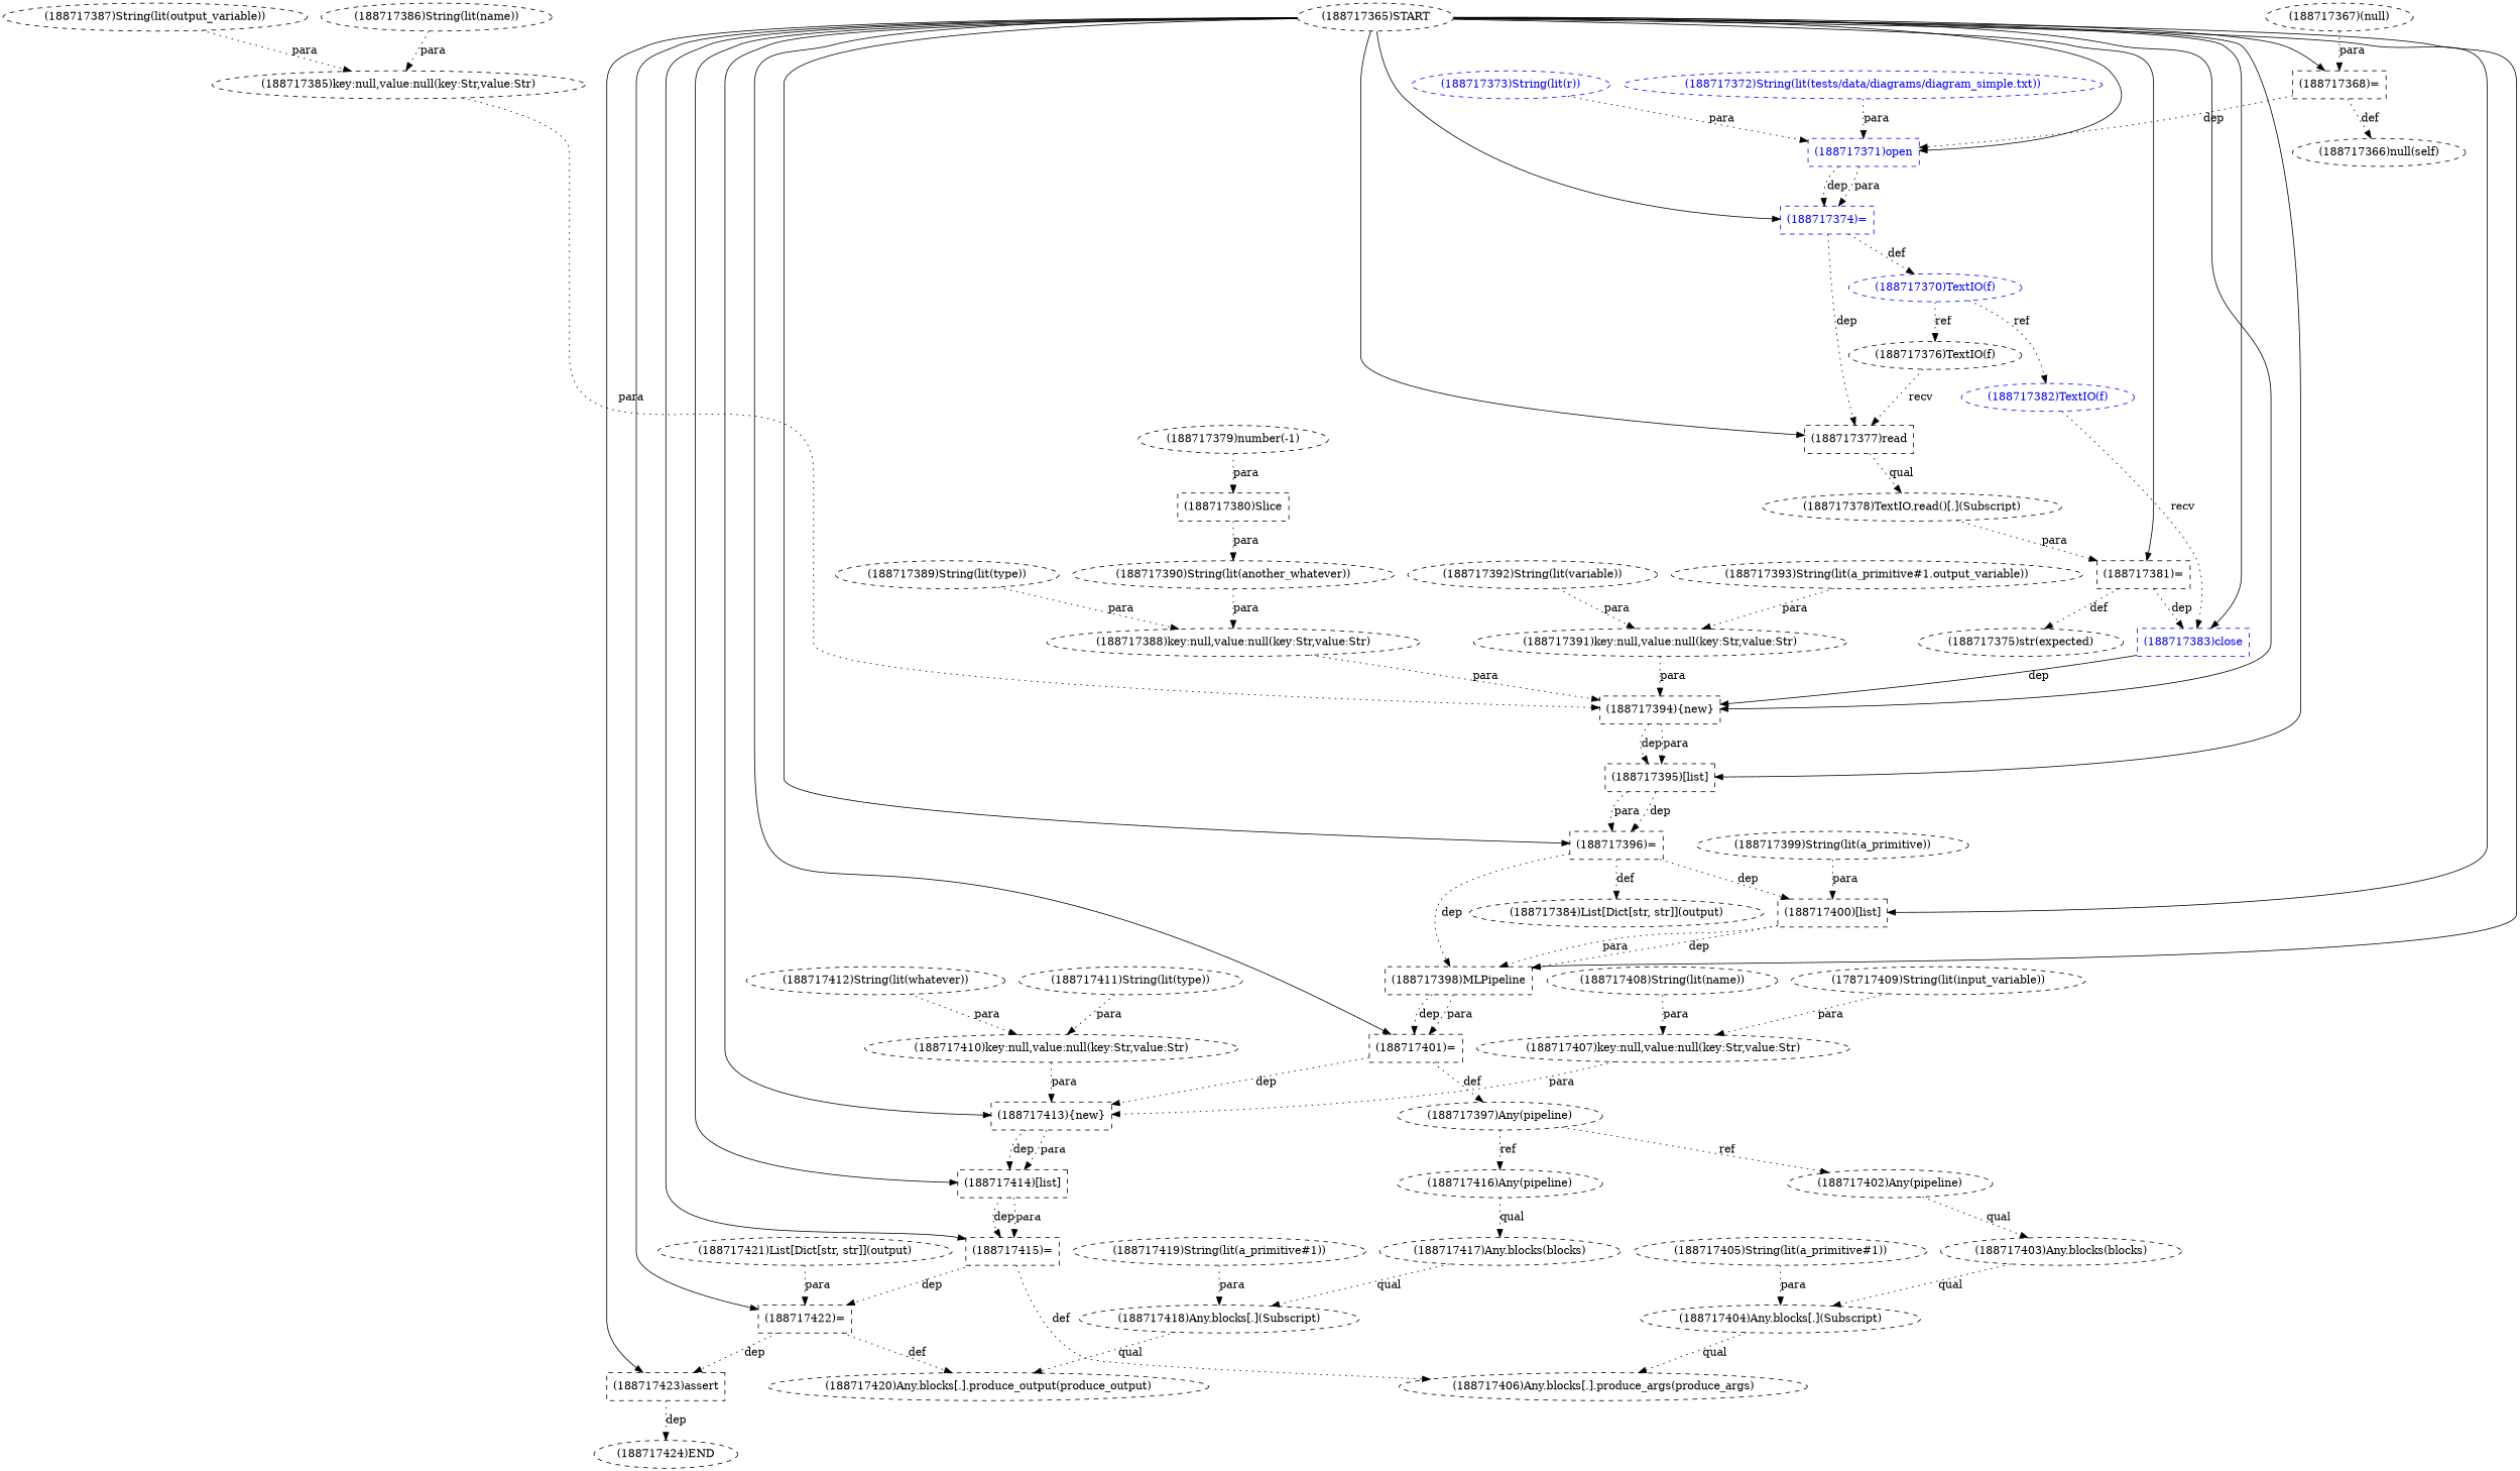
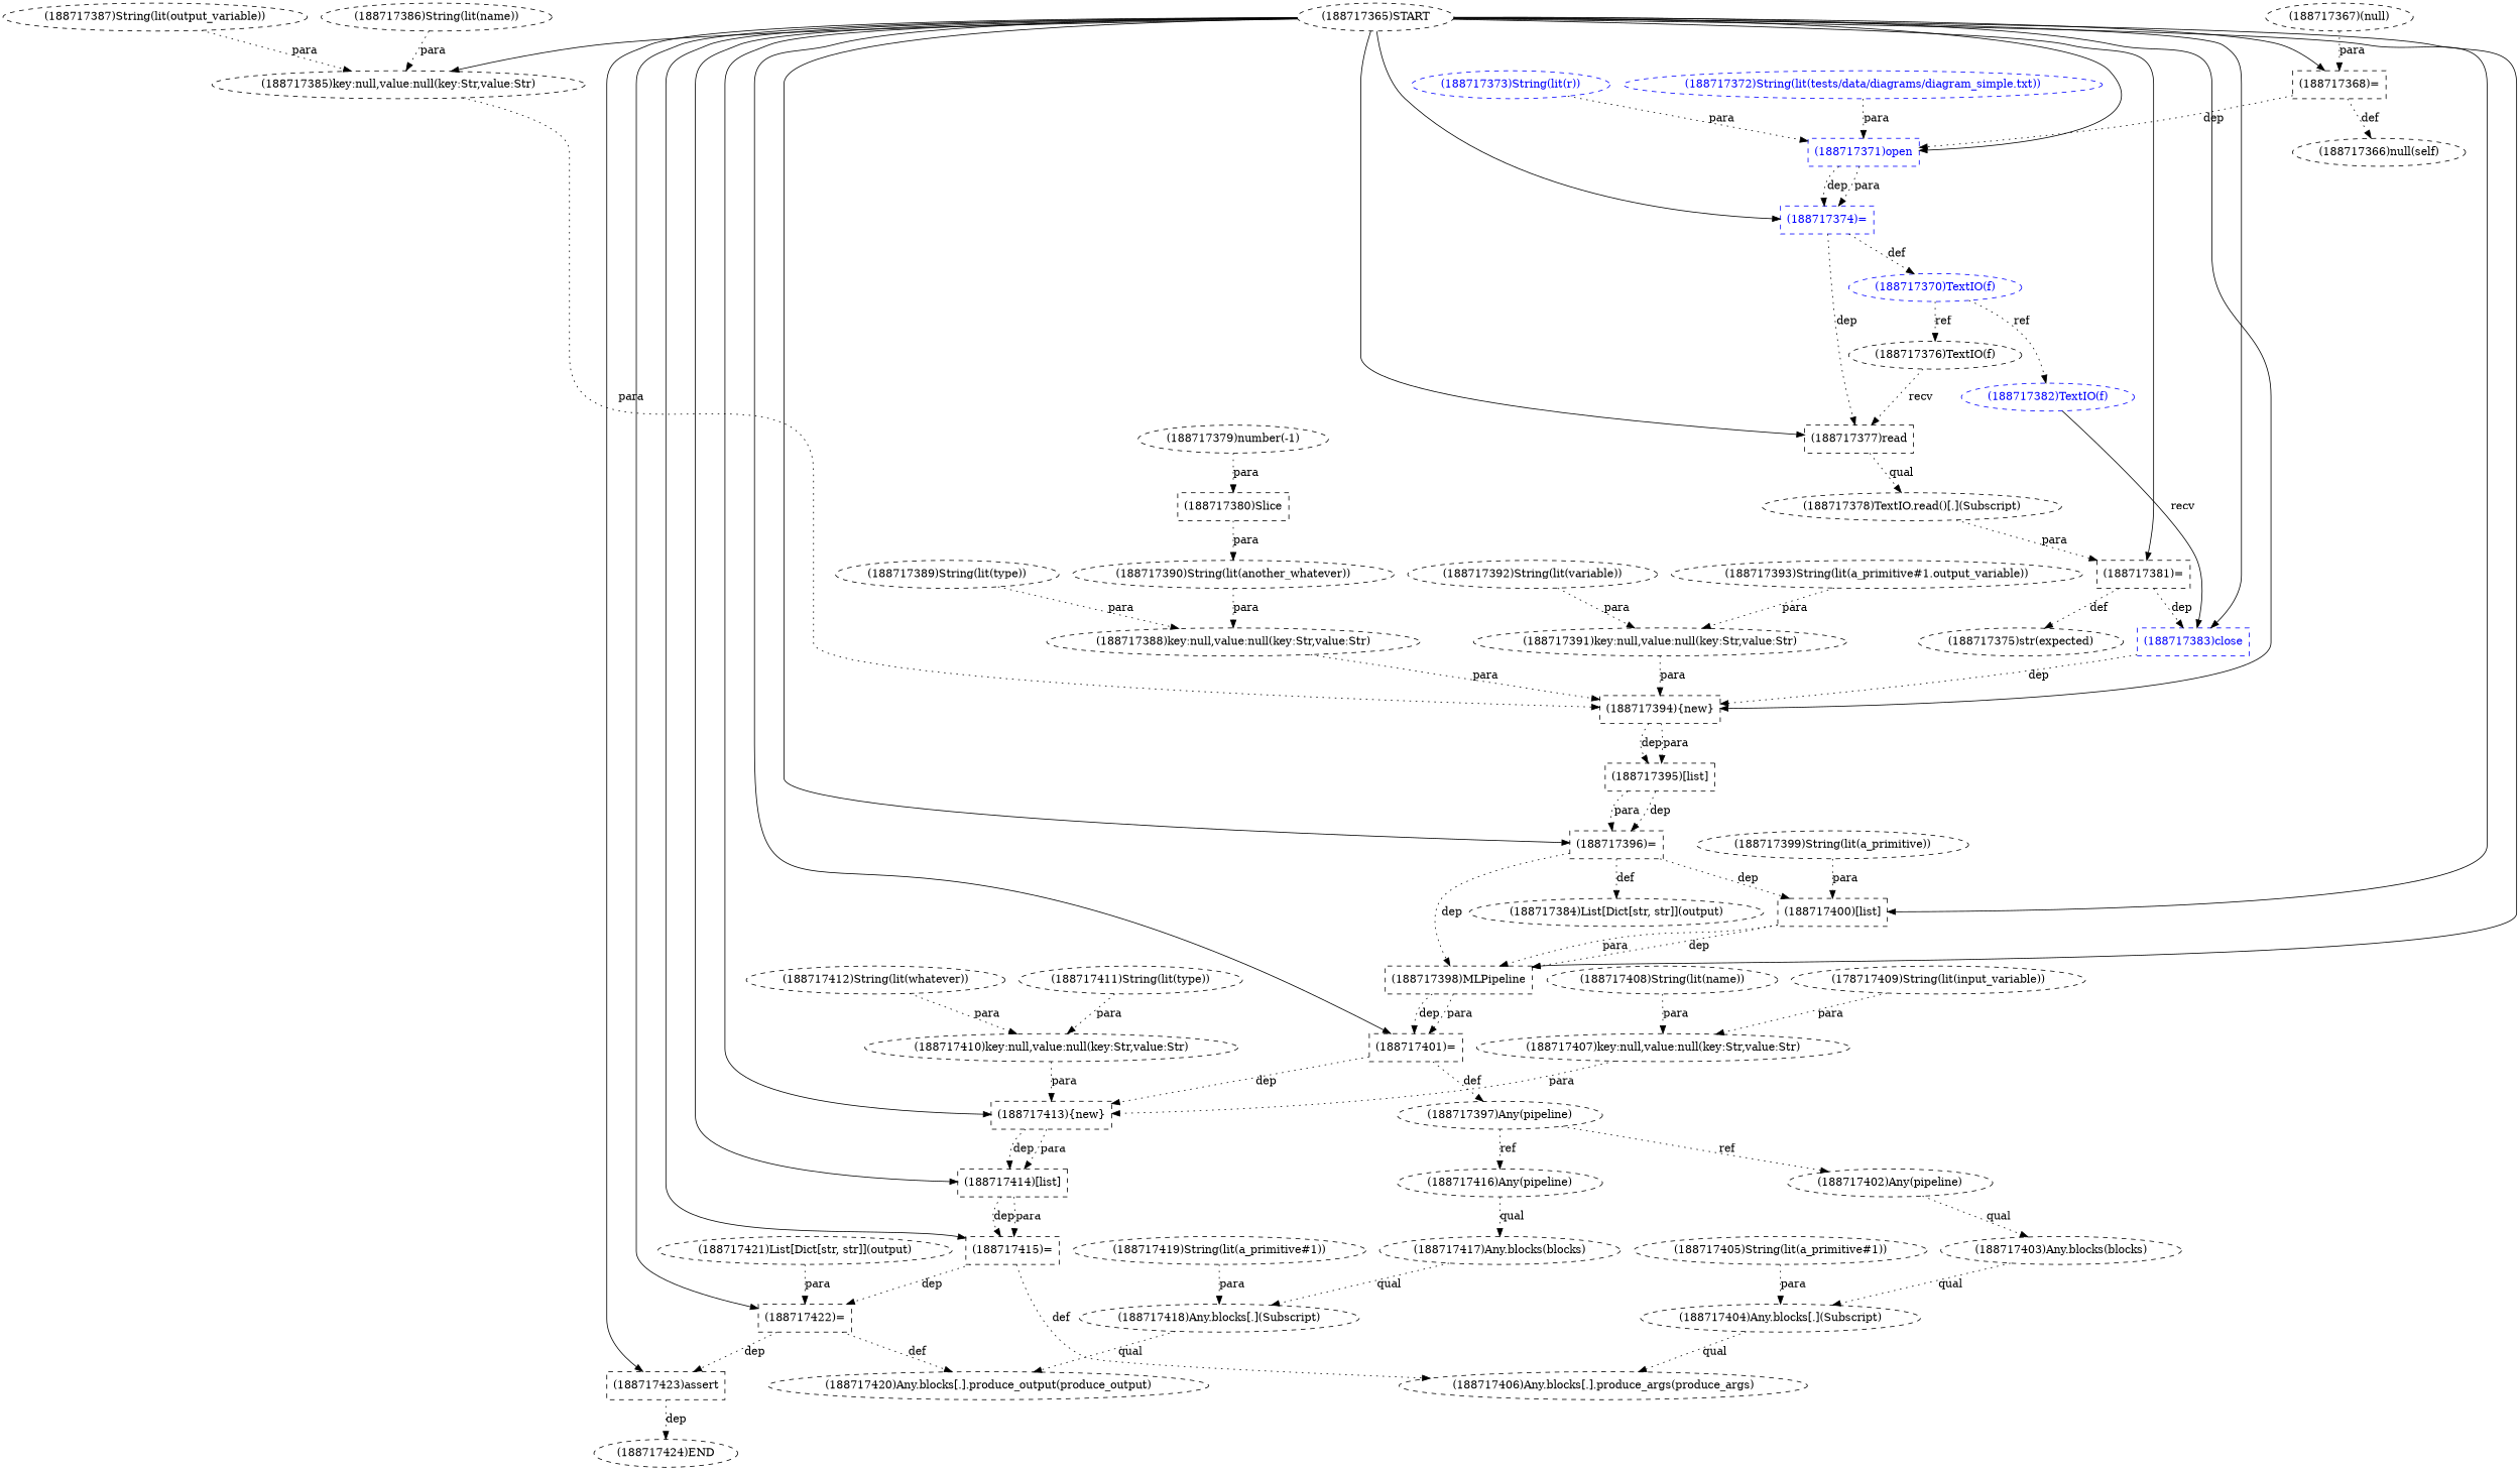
  digraph {
    node [shape=ellipse style=dashed]
    edge [style=dotted]
    n1 [label="(188717368)=" shape=box]
    n2 [color=blue fontcolor=blue label="(188717371)open" shape=box]
    n3 [label="(188717366)null(self)"]
    n4 [color=blue fontcolor=blue label="(188717374)=" shape=box]
    n5 [label="(188717388)key:null,value:null(key:Str,value:Str)"]
    n6 [label="(188717394){new}" shape=box]
    n7 [label="(188717395)[list]" shape=box]
    n8 [label="(188717403)Any.blocks(blocks)"]
    n9 [label="(188717404)Any.blocks[.](Subscript)"]
    n10 [label="(188717406)Any.blocks[.].produce_args(produce_args)"]
    n11 [label="(188717379)number(-1)"]
    n12 [label="(188717380)Slice" shape=box]
    n13 [label="(188717390)String(lit(another_whatever))"]
    n14 [label="(188717377)read" shape=box]
    n15 [label="(188717378)TextIO.read()[.](Subscript)"]
    n16 [label="(188717381)=" shape=box]
    n17 [label="(188717393)String(lit(a_primitive#1.output_variable))"]
    n18 [label="(188717391)key:null,value:null(key:Str,value:Str)"]
    n19 [label="(188717396)=" shape=box]
    n20 [label="(188717400)[list]" shape=box]
    n21 [label="(188717384)List[Dict[str, str]](output)"]
    n22 [label="(188717398)MLPipeline" shape=box]
    n23 [label="(188717401)=" shape=box]
    n24 [label="(188717423)assert" shape=box]
    n25 [label="(188717424)END" shape=""]
    n26 [label="(188717414)[list]" shape=box]
    n27 [label="(188717415)=" shape=box]
    n28 [label="(188717422)=" shape=box]
    n29 [color=blue fontcolor=blue label="(188717370)TextIO(f)"]
    n30 [label="(188717376)TextIO(f)"]
    n31 [color=blue fontcolor=blue label="(188717382)TextIO(f)"]
    n32 [color=blue fontcolor=blue label="(188717383)close" shape=box]
    n33 [label="(188717411)String(lit(type))"]
    n34 [label="(188717410)key:null,value:null(key:Str,value:Str)"]
    n35 [label="(188717413){new}" shape=box]
    n36 [label="(188717385)key:null,value:null(key:Str,value:Str)"]
    n37 [label="(188717367)(null)"]
    n38 [label="(188717408)String(lit(name))"]
    n39 [label="(188717407)key:null,value:null(key:Str,value:Str)"]
    n40 [label="(188717375)str(expected)"]
    n41 [label="(188717397)Any(pipeline)"]
    n42 [label="(188717402)Any(pipeline)"]
    n43 [label="(188717416)Any(pipeline)"]
    n44 [label="(188717417)Any.blocks(blocks)"]
    n45 [label="(188717420)Any.blocks[.].produce_output(produce_output)"]
    n46 [color=blue fontcolor=blue label="(188717373)String(lit(r))"]
    n47 [label="(188717399)String(lit(a_primitive))"]
    n48 [label="(188717386)String(lit(name))"]
    n49 [label="(188717418)Any.blocks[.](Subscript)"]
    n50 [label="(188717387)String(lit(output_variable))"]
    n51 [label="(188717389)String(lit(type))"]
    n52 [label="(188717421)List[Dict[str, str]](output)"]
    n53 [label="(188717419)String(lit(a_primitive#1))"]
    n54 [label="(178717409)String(lit(input_variable))"]
    n55 [color=blue fontcolor=blue label="(188717372)String(lit(tests/data/diagrams/diagram_simple.txt))"]
    n56 [label="(188717365)START" shape=""]
    n57 [label="(188717392)String(lit(variable))"]
    n58 [label="(188717405)String(lit(a_primitive#1))"]
    n59 [label="(188717412)String(lit(whatever))"]
    n1 -> n2 [label=dep]
    n1 -> n3 [label=def]
    n2 -> n4 [label=dep]
    n2 -> n4 [label=para]
    n4 -> n14 [label=dep]
    n4 -> n29 [label=def]
    n5 -> n6 [label=para]
    n6 -> n7 [label=dep]
    n6 -> n7 [label=para]
    n7 -> n19 [label=dep]
    n7 -> n19 [label=para]
    n8 -> n9 [label=qual]
    n9 -> n10 [label=qual]
    n11 -> n12 [label=para]
    n12 -> n13 [label=para]
    n13 -> n5 [label=para]
    n14 -> n15 [label=qual]
    n15 -> n16 [label=para]
    n16 -> n32 [label=dep]
    n16 -> n40 [label=def]
    n17 -> n18 [label=para]
    n18 -> n6 [label=para]
    n19 -> n20 [label=dep]
    n19 -> n21 [label=def]
    n19 -> n22 [label=dep]
    n20 -> n22 [label=dep]
    n20 -> n22 [label=para]
    n22 -> n23 [label=dep]
    n22 -> n23 [label=para]
    n23 -> n35 [label=dep]
    n23 -> n41 [label=def]
    n24 -> n25 [label=dep]
    n26 -> n27 [label=dep]
    n26 -> n27 [label=para]
    n27 -> n10 [label=def]
    n27 -> n28 [label=dep]
    n28 -> n24 [label=dep]
    n28 -> n45 [label=def]
    n29 -> n30 [label=ref]
    n29 -> n31 [label=ref]
    n30 -> n14 [label=recv]
-   n31 -> n32 [label=recv]
-   n32 -> n6 [label=dep style=solid]
+   n31 -> n32 [label=recv style=solid]
+   n32 -> n6 [label=dep]
    n33 -> n34 [label=para]
    n34 -> n35 [label=para]
    n35 -> n26 [label=dep]
    n35 -> n26 [label=para]
    n36 -> n6 [label=para]
    n37 -> n1 [label=para]
    n38 -> n39 [label=para]
    n39 -> n35 [label=para]
    n41 -> n42 [label=ref]
    n41 -> n43 [label=ref]
    n42 -> n8 [label=qual]
    n43 -> n44 [label=qual]
    n44 -> n49 [label=qual]
    n46 -> n2 [label=para]
    n47 -> n20 [label=para]
    n48 -> n36 [label=para]
    n49 -> n45 [label=qual]
    n50 -> n36 [label=para]
    n51 -> n5 [label=para]
    n52 -> n28 [label=para]
    n53 -> n49 [label=para]
    n54 -> n39 [label=para]
    n55 -> n2 [label=para]
    n56 -> n1 [style=solid]
    n56 -> n2 [style=solid]
    n56 -> n4 [style=solid]
    n56 -> n6 [style=solid]
-   n56 -> n7 [style=solid]
+   n56 -> n36 [style=solid]
    n56 -> n14 [style=solid]
    n56 -> n16 [style=solid]
    n56 -> n19 [style=solid]
    n56 -> n20 [style=solid]
    n56 -> n22 [style=solid]
    n56 -> n23 [style=solid]
    n56 -> n24 [style=solid]
    n56 -> n26 [style=solid]
    n56 -> n27 [style=solid]
    n56 -> n28 [style=solid]
    n56 -> n32 [style=solid]
    n56 -> n35 [style=solid]
    n57 -> n18 [label=para]
    n58 -> n9 [label=para]
    n59 -> n34 [label=para]
  }
